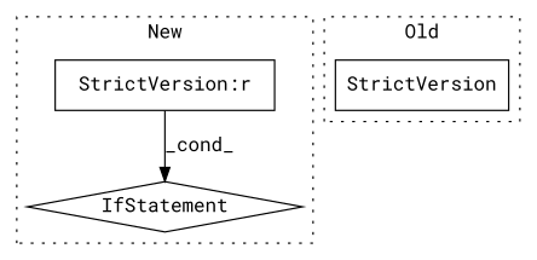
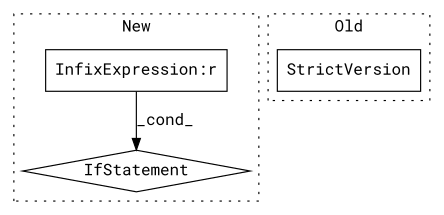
  digraph {
    fontname="Roboto Mono"
    node [shape=box fontname="Roboto Mono"]
    n1 [a=25 l="4,2" label=IfStatement s="329,349" shape=diamond]
-   n2 [a=27 l=3 label="StrictVersion:r" s=313]
+   n2 [a=27 l=3 label="InfixExpression:r" s=313]
    n3 [a=32 l="14,1" label=StrictVersion s="317,361"]
    subgraph cluster_1 {
      label=New
      style=dotted
      n1
      n2
    }
    subgraph cluster_2 {
      label=Old
      style=dotted
      n3
    }
    n2 -> n1 [label=_cond_ fontname="Roboto Mono"]
  }
